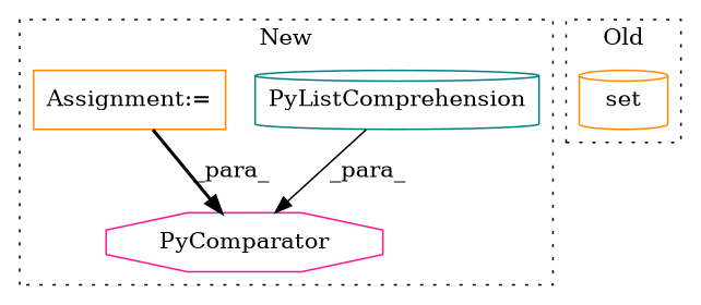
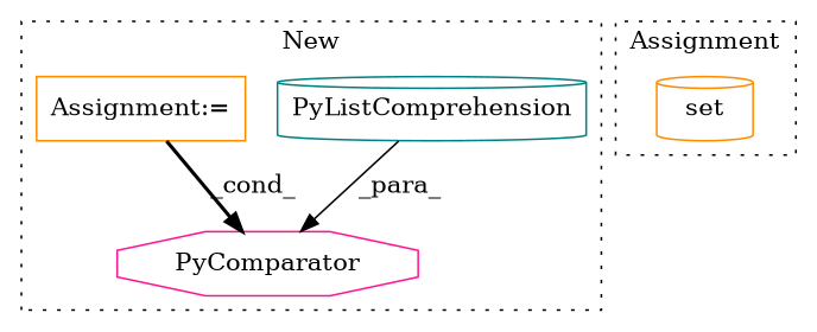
  digraph {
    node [color=darkorange l=57 s=18349 shape=cylinder]
    n1 [a=109 color=teal l=124 label=PyListComprehension s=18290]
    n2 [a=7 label="Assignment:=" shape=box]
    n3 [a=113 color=deeppink label=PyComparator shape=octagon]
    n4 [a=32 l="4,1" label=set s="17277,17295"]
    subgraph cluster_1 {
      label=New
      style=dotted
      n1
      n2
      n3
    }
    subgraph cluster_2 {
-     label=Old
+     label=Assignment
      style=dotted
      n4
    }
    n1 -> n3 [label=_para_ style=solid]
-   n2 -> n3 [label=_para_ style=bold]
+   n2 -> n3 [label=_cond_ style=bold]
  }
